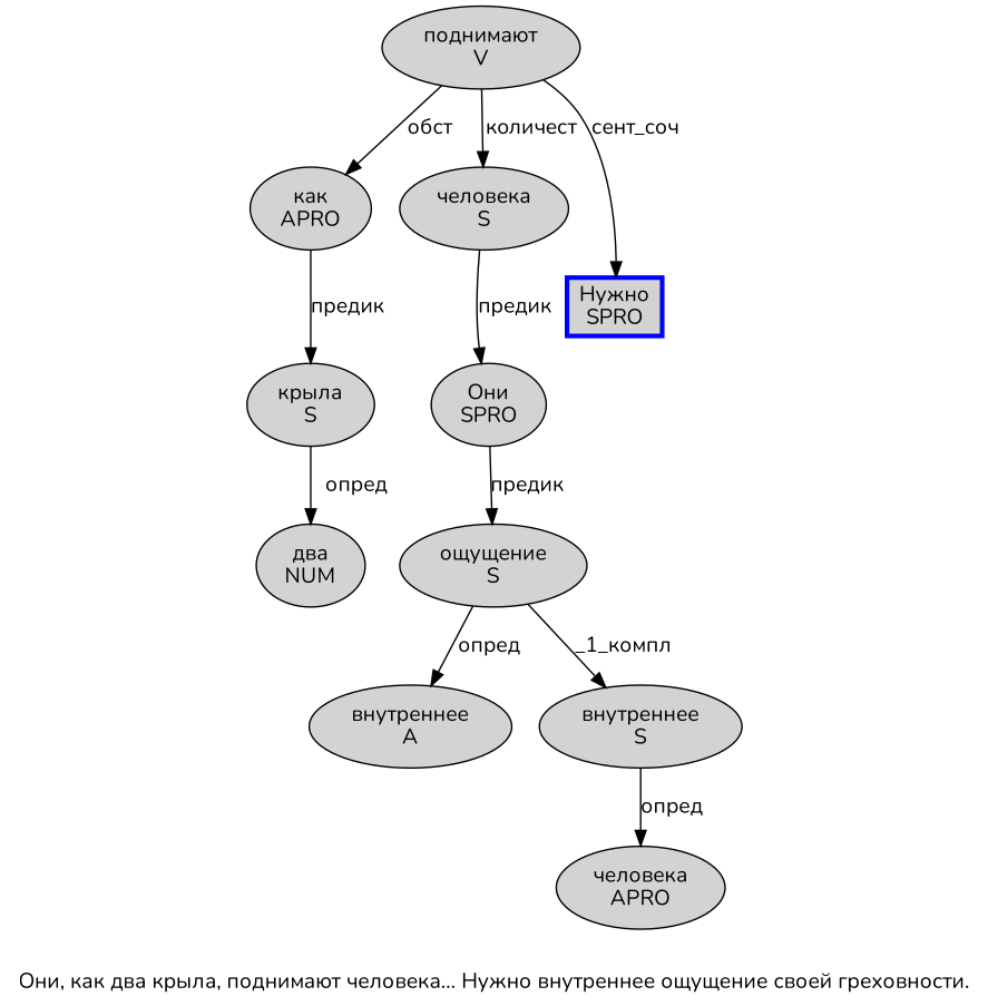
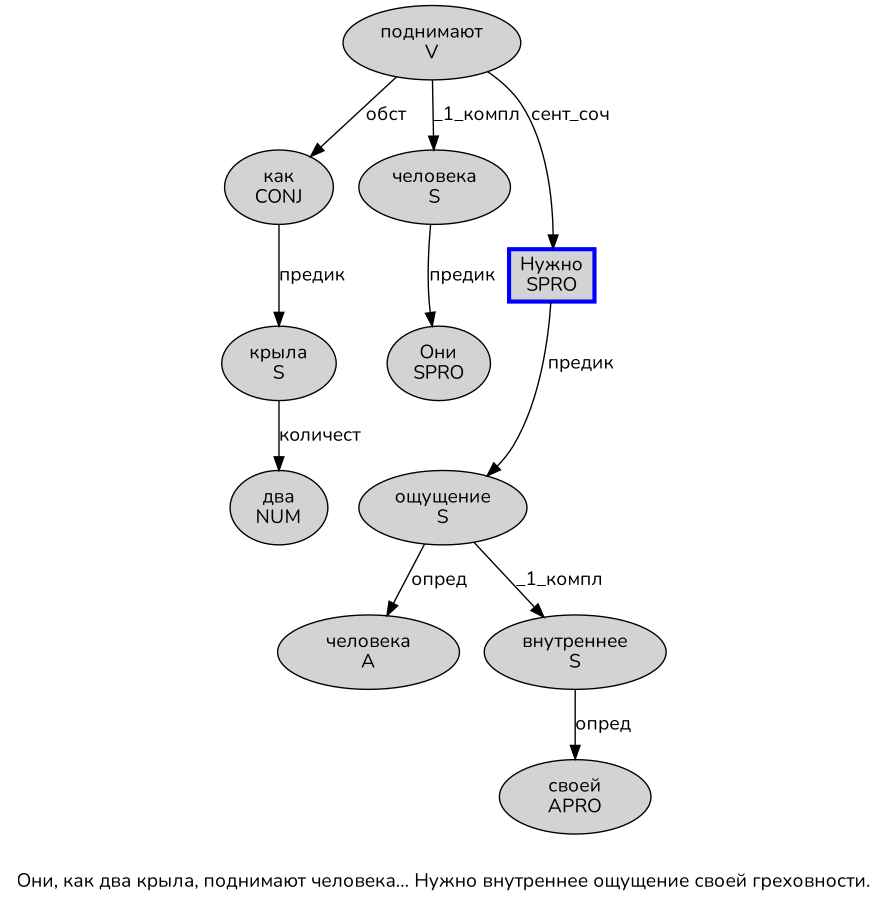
  digraph {
    fontname=Nunito
    label="Они, как два крыла, поднимают человека… Нужно внутреннее ощущение своей греховности."
    node [fillcolor=lightgray fontname=Nunito penwidth=1 shape=ellipse style=filled]
    edge [fontname=Nunito]
    n1 [label="Они\nSPRO"]
-   n2 [label="как\nAPRO"]
+   n2 [label="как\nCONJ"]
    n3 [label="крыла\nS"]
    n4 [label="два\nNUM"]
    n5 [label="поднимают\nV"]
    n6 [label="человека\nS"]
    n7 [color=blue label="Нужно\nSPRO" penwidth=3 shape=box]
    n8 [label="ощущение\nS"]
-   n9 [label="внутреннее\nA"]
+   n9 [label="человека\nA"]
    n10 [label="внутреннее\nS"]
-   n11 [label="человека\nAPRO"]
+   n11 [label="своей\nAPRO"]
    n2 -> n3 [label="предик"]
-   n3 -> n4 [label="опред"]
+   n3 -> n4 [label="количест"]
    n5 -> n2 [label="обст"]
-   n5 -> n6 [label="количест"]
+   n5 -> n6 [label="_1_компл"]
    n5 -> n7 [label="сент_соч"]
    n6 -> n1 [label="предик"]
-   n1 -> n8 [label="предик"]
+   n7 -> n8 [label="предик"]
    n8 -> n9 [label="опред"]
    n8 -> n10 [label="_1_компл"]
    n10 -> n11 [label="опред"]
  }
